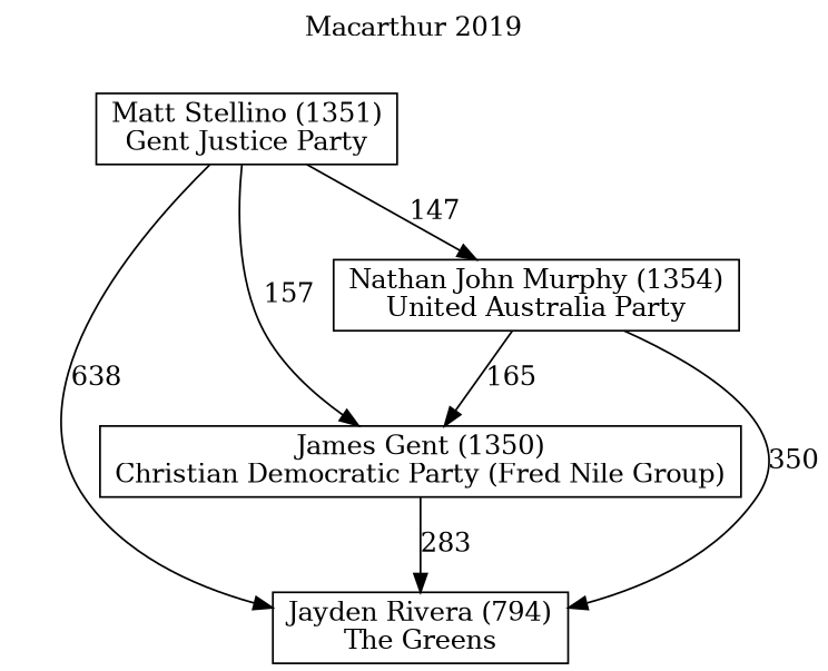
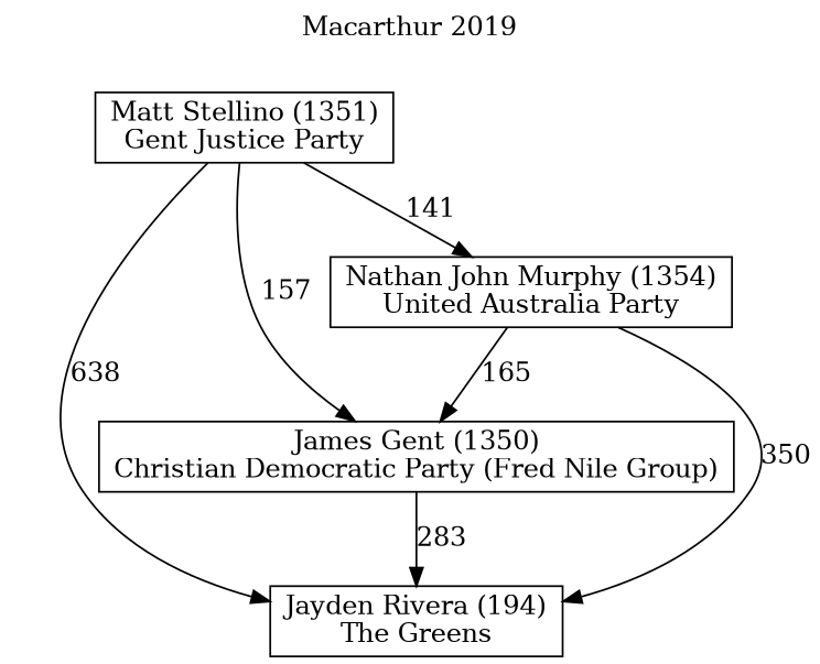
  digraph {
    label="Macarthur 2019"
    labelloc=t
    mclimit=10
    node [shape=box]
    n1 [label="James Gent (1350)\nChristian Democratic Party (Fred Nile Group)"]
-   n2 [label="Jayden Rivera (794)\nThe Greens"]
+   n2 [label="Jayden Rivera (194)\nThe Greens"]
    n3 [label="Matt Stellino (1351)\nGent Justice Party"]
    n4 [label="Nathan John Murphy (1354)\nUnited Australia Party"]
    n1 -> n2 [label=283]
    n3 -> n1 [label=157]
    n3 -> n2 [label=638]
-   n3 -> n4 [label=147]
+   n3 -> n4 [label=141]
    n4 -> n1 [label=165]
    n4 -> n2 [label=350]
  }
